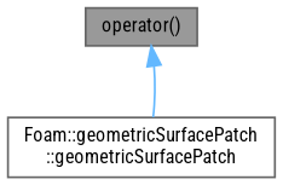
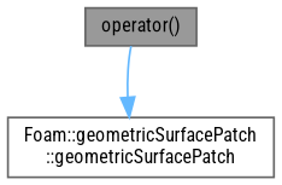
  digraph {
    rankdir=TB
    fontname="Roboto Condensed"
    node [fontname="Roboto Condensed" fontsize=10 shape=box style=filled]
    n1 [color=gray40 fillcolor=grey60 fontcolor=black height=0.2 label="operator()" width=0.4]
    n2 [color=grey40 fillcolor=white height=0.2 label="Foam::geometricSurfacePatch\l::geometricSurfacePatch" width=0.4]
-   n2 -> n1 [color=steelblue1 fontname="Roboto Condensed" fontsize=10 labelfontname=Helvetica labelfontsize=10 style=solid]
+   n1 -> n2 [color=steelblue1 fontname="Roboto Condensed" fontsize=10 labelfontname=Helvetica labelfontsize=10 style=solid]
  }
